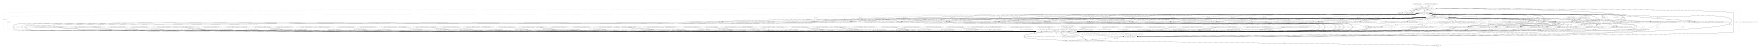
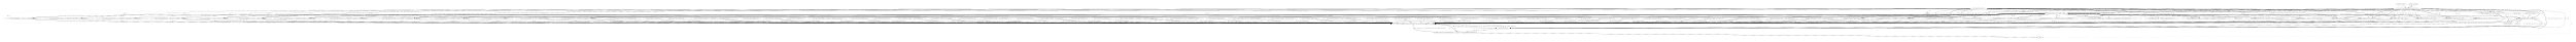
  digraph {
    fontname="IBM Plex Mono"
    node [fontname="IBM Plex Mono"]
    edge [fontname="IBM Plex Mono" style=solid]
    n1 [label="(Call,GetBootEncryptionStatus (Irp, irpSp))"]
    n2 [label="(Call,TCCompleteIrp (Irp, Irp->IoStatus.Status, Irp->IoStatus.Information))"]
    n3 [label="(Block,)"]
    n4 [label="(Identifier,irpSp)"]
    n5 [label="(MethodReturn,NTSTATUS)"]
    n6 [label="(Return,return TCCompleteIrp (Irp, Irp->IoStatus.Status, Irp->IoStatus.Information);)"]
-   n7 [label="(Call,Irp->IoStatus.Information)"]
    n8 [label="(Call,IoGetCurrentIrpStackLocation (Irp))"]
    n9 [label="(Call,irpSp = IoGetCurrentIrpStackLocation (Irp))"]
    n10 [label="(Call,StartBootEncryptionSetup (DeviceObject, Irp, irpSp))"]
    n11 [label="(Call,ValidateIOBufferSize (Irp, sizeof (VOLUME_PROPERTIES_STRUCT), ValidateInputOutput))"]
    n12 [label="(Call,ValidateIOBufferSize (Irp, sizeof (int), ValidateOutput))"]
    n13 [label="(Call,ValidateIOBufferSize (Irp, sizeof (int), ValidateOutput))"]
    n14 [label="(Call,StartDecoySystemWipe (DeviceObject, Irp, irpSp))"]
    n15 [label="(Call,GetBootLoaderFingerprint (Irp, irpSp))"]
    n16 [label="(Call,ValidateIOBufferSize (Irp, sizeof (DISK_GEOMETRY_STRUCT), ValidateInputOutput))"]
    n17 [label="(Call,GetBootLoaderVersion (Irp, irpSp))"]
    n18 [label="(Call,ValidateIOBufferSize (Irp, sizeof (UNMOUNT_STRUCT), ValidateInputOutput))"]
    n19 [label="(Call,ValidateIOBufferSize (Irp, sizeof (DISK_PARTITION_INFO_STRUCT), ValidateInputOutput))"]
    n20 [label="(Call,ValidateIOBufferSize (Irp, sizeof (uint32), ValidateOutput))"]
    n21 [label="(Call,ValidateIOBufferSize (Irp, sizeof (LONG), ValidateOutput))"]
    n22 [label="(Call,ValidateIOBufferSize (Irp, sizeof (GetSystemDriveDumpConfigRequest), ValidateOutput))"]
    n23 [label="(Call,ValidateIOBufferSize (Irp, sizeof (GetWarningFlagsRequest), ValidateOutput))"]
    n24 [label="(Call,ValidateIOBufferSize (Irp, sizeof (RESOLVE_SYMLINK_STRUCT), ValidateInputOutput))"]
    n25 [label="(Call,ValidateIOBufferSize (Irp, sizeof (ProbeRealDriveSizeRequest), ValidateInputOutput))"]
    n26 [label="(Call,ValidateIOBufferSize (Irp, sizeof (int), ValidateOutput))"]
    n27 [label="(Call,GetDecoySystemWipeStatus (Irp, irpSp))"]
    n28 [label="(Call,TCCompleteIrp (Irp, STATUS_INVALID_DEVICE_REQUEST, 0))"]
    n29 [label="(Call,ValidateIOBufferSize (Irp, sizeof (MOUNT_LIST_STRUCT), ValidateOutput))"]
    n30 [label="(Call,GetBootEncryptionAlgorithmName (Irp, irpSp))"]
    n31 [label="(Call,ValidateIOBufferSize (Irp, sizeof (int), ValidateOutput))"]
    n32 [label="(Call,ValidateIOBufferSize (Irp, sizeof (DISK_GEOMETRY_EX_STRUCT), ValidateInputOutput))"]
    n33 [label="(Call,ValidateIOBufferSize (Irp, sizeof (UNMOUNT_STRUCT), ValidateInputOutput))"]
    n34 [label="(Identifier,Irp)"]
    n35 [label="(Call,WriteBootDriveSector (Block, irpSp))"]
    n36 [label="(Call,ValidateIOBufferSize (Irp, sizeof (GetSystemDriveConfigurationRequest), ValidateInputOutput))"]
    n37 [label="(Call,ValidateIOBufferSize (Irp, sizeof (OPEN_TEST_STRUCT), ValidateInputOutput))"]
    n38 [label="(Call,ValidateIOBufferSize (Irp, sizeof (MOUNT_STRUCT), ValidateInputOutput))"]
    n39 [label="(Call,GetBootDriveVolumeProperties (Irp, irpSp))"]
    n40 [label="(Call,ReopenBootVolumeHeader (Irp, irpSp))"]
    n41 [label="(Block,)"]
    n42 [label="(MethodParameterIn,PIRP Irp)"]
    1000117
    n44 [label="(Call,Irp->IoStatus.Information = sizeof (VOLUME_PROPERTIES_STRUCT))"]
    n45 [label="(Call,Irp->IoStatus.Information = sizeof (DISK_GEOMETRY_STRUCT))"]
    n46 [label="(Call,Irp->IoStatus.Information = 0)"]
    n47 [label="(Call,Irp->IoStatus.Information = 0)"]
    n48 [label="(Call,Irp->IoStatus.Information = NT_SUCCESS (ntStatus) ? sizeof (OPEN_TEST_STRUCT) : 0)"]
    n49 [label="(Call,Irp->IoStatus.Information = 0)"]
-   n50 [label="(Call,Irp->IoStatus.Information = sizeof (LONG))"]
    n51 [label="(Call,Irp->IoStatus.Information = 0)"]
    n52 [label="(Call,Irp->IoStatus.Information = 0)"]
    n53 [label="(Call,Irp->IoStatus.Information = sizeof (ProbeRealDriveSizeRequest))"]
    n54 [label="(Call,Irp->IoStatus.Information = 0)"]
    n55 [label="(Call,Irp->IoStatus.Information = 0)"]
    n56 [label="(Call,Irp->IoStatus.Information = sizeof (MOUNT_STRUCT))"]
    n57 [label="(Call,Irp->IoStatus.Information = sizeof (int))"]
    n58 [label="(Call,Irp->IoStatus.Information = 0)"]
    n59 [label="(Call,Irp->IoStatus.Information = sizeof (UNMOUNT_STRUCT))"]
    n60 [label="(Call,Irp->IoStatus.Information = 0)"]
    n61 [label="(Call,Irp->IoStatus.Information = sizeof (*request))"]
    n62 [label="(Call,Irp->IoStatus.Information = 0)"]
    n63 [label="(Call,Irp->IoStatus.Information = 0)"]
    n64 [label="(Call,Irp->IoStatus.Information = irpSp->Parameters.DeviceIoControl.OutputBufferLength)"]
    n65 [label="(Call,Irp->IoStatus.Information = sizeof (DISK_GEOMETRY_EX_STRUCT))"]
    n66 [label="(Call,Irp->IoStatus.Information = 0)"]
-   n67 [label="(Call,Irp->IoStatus.Status)"]
    n68 [label="(Identifier,Irp)"]
    n69 [label="(Call,Irp->IoStatus.Information = sizeof (RESOLVE_SYMLINK_STRUCT))"]
    n70 [label="(Call,Irp->IoStatus.Information = sizeof (*request))"]
    n71 [label="(Identifier,irpSp)"]
    n72 [label="(Call,Irp->IoStatus.Information = 0)"]
    n73 [label="(Call,Irp->IoStatus.Information = sizeof (ProbeRealDriveSizeRequest))"]
    n74 [label="(Call,Irp->IoStatus.Information = sizeof (int))"]
    n75 [label="(ControlStructure,break;)"]
    n76 [label="(Call,Irp->IoStatus.Information = 0)"]
    n77 [label="(Call,Irp->IoStatus.Information = 0)"]
    n78 [label="(Call,Irp->IoStatus.Information = 0)"]
    n79 [label="(Call,Irp->IoStatus.Information = 0)"]
    n80 [label="(Call,Irp->IoStatus.Information = sizeof (DISK_PARTITION_INFO_STRUCT))"]
    n81 [label="(Call,Irp->IoStatus.Information = sizeof (int))"]
    n82 [label="(Call,Irp->IoStatus.Information = 0)"]
    n83 [label="(Call,Dump (\"IOCTL error 0x%08x\n\", Irp->IoStatus.Status))"]
    n84 [label="(Call,Irp->IoStatus.Information = 0)"]
    n85 [label="(Call,Irp->IoStatus.Information = 0)"]
    n86 [label="(Call,NT_SUCCESS (Irp->IoStatus.Status))"]
    n87 [label="(Call,Irp->IoStatus.Information = 0)"]
    n88 [label="(Identifier,irpSp)"]
    n89 [label="(Identifier,Irp)"]
    n90 [label="(Call,Irp->IoStatus.Information = sizeof (int))"]
    n91 [label="(Call,Irp->IoStatus.Information = sizeof (MOUNT_LIST_STRUCT))"]
    n92 [label="(Call,Irp->IoStatus.Information = sizeof (UNMOUNT_STRUCT))"]
    n93 [label="(Call,Irp->IoStatus.Information = sizeof (GetWarningFlagsRequest))"]
    n1 -> n2 [label="DDG: Irp" style=dotted]
    n1 -> n3 [label="AST: "]
    n1 -> n4 [label="CFG: "]
    n1 -> n5 [label="DDG: GetBootEncryptionStatus (Irp, irpSp)" style=dotted]
    n1 -> n5 [label="DDG: irpSp" style=bold]
    n2 -> n5 [label="DDG: Irp" style=dotted]
    n2 -> n5 [label="DDG: TCCompleteIrp (Irp, Irp->IoStatus.Status, Irp->IoStatus.Information)"]
    n2 -> n5 [label="DDG: Irp->IoStatus.Information"]
    n2 -> n5 [label="DDG: Irp->IoStatus.Status"]
    n2 -> n6 [label="AST: " style=bold]
    n2 -> n6 [label="DDG: TCCompleteIrp (Irp, Irp->IoStatus.Status, Irp->IoStatus.Information)" style=bold]
-   n2 -> n7 [label="CFG: "]
    n4 -> n1 [label="AST: " style=bold]
    n5 -> n6 [label="CFG: "]
    n6 -> n2 [label="CFG: " style=dotted]
    n6 -> n5 [label="DDG: <RET>" style=dotted]
    n6 -> n41 [label="AST: " style=bold]
-   n7 -> n2 [label="AST: " style=dotted]
    n8 -> n1 [label="DDG: Irp" style=bold]
    n8 -> n2 [label="DDG: Irp" style=dotted]
    n8 -> n9 [label="AST: "]
    n8 -> n9 [label="DDG: Irp" style=bold]
    n8 -> n10 [label="DDG: Irp"]
    n8 -> n11 [label="DDG: Irp" style=dotted]
    n8 -> n12 [label="DDG: Irp" style=dotted]
    n8 -> n13 [label="DDG: Irp" style=dotted]
    n8 -> n14 [label="DDG: Irp"]
    n8 -> n15 [label="DDG: Irp" style=dotted]
    n8 -> n16 [label="DDG: Irp"]
    n8 -> n17 [label="DDG: Irp"]
    n8 -> n18 [label="DDG: Irp" style=bold]
    n8 -> n19 [label="DDG: Irp"]
    n8 -> n20 [label="DDG: Irp" style=bold]
    n8 -> n21 [label="DDG: Irp"]
    n8 -> n22 [label="DDG: Irp" style=bold]
    n8 -> n23 [label="DDG: Irp" style=dotted]
    n8 -> n24 [label="DDG: Irp" style=bold]
    n8 -> n25 [label="DDG: Irp" style=dotted]
    n8 -> n26 [label="DDG: Irp" style=bold]
    n8 -> n27 [label="DDG: Irp" style=dotted]
    n8 -> n28 [label="DDG: Irp" style=dotted]
    n8 -> n29 [label="DDG: Irp" style=dotted]
    n8 -> n30 [label="DDG: Irp"]
    n8 -> n31 [label="DDG: Irp"]
    n8 -> n32 [label="DDG: Irp" style=bold]
    n8 -> n33 [label="DDG: Irp"]
    n8 -> n34 [label="CFG: " style=dotted]
    n8 -> n35 [label="DDG: Irp" style=dotted]
    n8 -> n36 [label="DDG: Irp" style=bold]
    n8 -> n37 [label="DDG: Irp" style=bold]
    n8 -> n38 [label="DDG: Irp" style=bold]
    n8 -> n39 [label="DDG: Irp"]
    n9 -> n1 [label="DDG: irpSp" style=bold]
    n9 -> n5 [label="DDG: IoGetCurrentIrpStackLocation (Irp)" style=bold]
    n9 -> n5 [label="DDG: irpSp"]
    n9 -> n8 [label="CFG: "]
    n9 -> n10 [label="DDG: irpSp" style=dotted]
    n9 -> n14 [label="DDG: irpSp" style=bold]
    n9 -> n15 [label="DDG: irpSp" style=bold]
    n9 -> n17 [label="DDG: irpSp" style=bold]
    n9 -> n27 [label="DDG: irpSp" style=bold]
    n9 -> n30 [label="DDG: irpSp" style=dotted]
    n9 -> n35 [label="DDG: irpSp"]
    n9 -> n39 [label="DDG: irpSp" style=dotted]
    n9 -> n40 [label="DDG: irpSp"]
    n9 -> n41 [label="AST: " style=dotted]
    n10 -> n2 [label="DDG: Irp" style=bold]
    n11 -> n2 [label="DDG: Irp"]
    n12 -> n2 [label="DDG: Irp" style=dotted]
    n13 -> n2 [label="DDG: Irp"]
    n14 -> n2 [label="DDG: Irp" style=bold]
    n15 -> n2 [label="DDG: Irp"]
    n16 -> n2 [label="DDG: Irp" style=dotted]
    n17 -> n2 [label="DDG: Irp"]
    n18 -> n2 [label="DDG: Irp" style=bold]
    n19 -> n2 [label="DDG: Irp" style=dotted]
    n20 -> n2 [label="DDG: Irp"]
    n21 -> n2 [label="DDG: Irp" style=bold]
    n22 -> n2 [label="DDG: Irp"]
    n23 -> n2 [label="DDG: Irp" style=bold]
    n24 -> n2 [label="DDG: Irp" style=bold]
    n25 -> n2 [label="DDG: Irp" style=dotted]
    n26 -> n2 [label="DDG: Irp" style=bold]
    n27 -> n2 [label="DDG: Irp"]
    n29 -> n2 [label="DDG: Irp" style=bold]
    n30 -> n2 [label="DDG: Irp" style=bold]
    n31 -> n2 [label="DDG: Irp" style=bold]
    n32 -> n2 [label="DDG: Irp" style=dotted]
    n33 -> n2 [label="DDG: Irp" style=bold]
    n34 -> n8 [label="AST: "]
    n35 -> n2 [label="DDG: Irp" style=bold]
    n36 -> n2 [label="DDG: Irp" style=dotted]
    n37 -> n2 [label="DDG: Irp"]
    n38 -> n2 [label="DDG: Irp" style=dotted]
    n39 -> n2 [label="DDG: Irp"]
    n40 -> n2 [label="DDG: Irp" style=bold]
-   n1 -> n42 [label="DDG: Irp"]
+   n42 -> n1 [label="DDG: Irp"]
    n42 -> n2 [label="DDG: Irp" style=dotted]
    n42 -> n5 [label="DDG: Irp" style=bold]
    n42 -> n8 [label="DDG: Irp" style=bold]
    n42 -> n10 [label="DDG: Irp" style=dotted]
    n42 -> n11 [label="DDG: Irp"]
    n42 -> n12 [label="DDG: Irp" style=dotted]
    n42 -> n13 [label="DDG: Irp"]
    n42 -> n14 [label="DDG: Irp"]
    n42 -> n15 [label="DDG: Irp" style=dotted]
    n42 -> n16 [label="DDG: Irp" style=bold]
    n42 -> n17 [label="DDG: Irp" style=bold]
    n42 -> n18 [label="DDG: Irp" style=dotted]
    n42 -> n19 [label="DDG: Irp" style=dotted]
    n42 -> n20 [label="DDG: Irp"]
    n42 -> n21 [label="DDG: Irp" style=bold]
    n42 -> n22 [label="DDG: Irp"]
    n42 -> n23 [label="DDG: Irp" style=bold]
    n42 -> n24 [label="DDG: Irp" style=bold]
    n42 -> n25 [label="DDG: Irp" style=bold]
    n42 -> n26 [label="DDG: Irp" style=dotted]
    n42 -> n27 [label="DDG: Irp" style=dotted]
    n42 -> n28 [label="DDG: Irp"]
    n42 -> n29 [label="DDG: Irp"]
    n42 -> n30 [label="DDG: Irp"]
    n42 -> n31 [label="DDG: Irp"]
    n42 -> n32 [label="DDG: Irp" style=dotted]
    n42 -> n33 [label="DDG: Irp"]
    n42 -> n35 [label="DDG: Irp" style=bold]
    n42 -> n36 [label="DDG: Irp" style=dotted]
    n42 -> n37 [label="DDG: Irp" style=dotted]
    n42 -> n38 [label="DDG: Irp" style=dotted]
    n42 -> n39 [label="DDG: Irp"]
    n42 -> n40 [label="DDG: Irp"]
    n42 -> 1000117 [label="AST: " style=dotted]
    n44 -> n2 [label="DDG: Irp->IoStatus.Information" style=bold]
    n45 -> n2 [label="DDG: Irp->IoStatus.Information"]
    n46 -> n2 [label="DDG: Irp->IoStatus.Information"]
    n47 -> n2 [label="DDG: Irp->IoStatus.Information"]
    n48 -> n2 [label="DDG: Irp->IoStatus.Information" style=bold]
    n49 -> n2 [label="DDG: Irp->IoStatus.Information" style=dotted]
-   n50 -> n2 [label="DDG: Irp->IoStatus.Information" style=dotted]
    n51 -> n2 [label="DDG: Irp->IoStatus.Information" style=bold]
    n52 -> n2 [label="DDG: Irp->IoStatus.Information" style=dotted]
    n53 -> n2 [label="DDG: Irp->IoStatus.Information" style=dotted]
    n54 -> n2 [label="DDG: Irp->IoStatus.Information"]
    n55 -> n2 [label="DDG: Irp->IoStatus.Information" style=dotted]
    n56 -> n2 [label="DDG: Irp->IoStatus.Information"]
    n57 -> n2 [label="DDG: Irp->IoStatus.Information" style=bold]
    n58 -> n2 [label="DDG: Irp->IoStatus.Information"]
    n59 -> n2 [label="DDG: Irp->IoStatus.Information" style=dotted]
    n60 -> n2 [label="DDG: Irp->IoStatus.Information"]
    n61 -> n2 [label="DDG: Irp->IoStatus.Information" style=bold]
    n62 -> n2 [label="DDG: Irp->IoStatus.Information" style=dotted]
    n63 -> n2 [label="DDG: Irp->IoStatus.Information"]
    n64 -> n2 [label="DDG: Irp->IoStatus.Information" style=bold]
    n65 -> n2 [label="DDG: Irp->IoStatus.Information" style=dotted]
    n66 -> n2 [label="DDG: Irp->IoStatus.Information"]
-   n67 -> n2 [label="AST: " style=bold]
    n68 -> n1 [label="AST: "]
    n69 -> n2 [label="DDG: Irp->IoStatus.Information"]
    n70 -> n2 [label="DDG: Irp->IoStatus.Information" style=dotted]
    n71 -> n9 [label="AST: " style=dotted]
    n72 -> n2 [label="DDG: Irp->IoStatus.Information" style=bold]
    n73 -> n2 [label="DDG: Irp->IoStatus.Information" style=bold]
    n74 -> n2 [label="DDG: Irp->IoStatus.Information" style=dotted]
    n75 -> n1 [label="CFG: "]
    n76 -> n2 [label="DDG: Irp->IoStatus.Information" style=bold]
    n77 -> n2 [label="DDG: Irp->IoStatus.Information"]
    n78 -> n2 [label="DDG: Irp->IoStatus.Information"]
    n79 -> n2 [label="DDG: Irp->IoStatus.Information" style=bold]
    n80 -> n2 [label="DDG: Irp->IoStatus.Information" style=dotted]
    n81 -> n2 [label="DDG: Irp->IoStatus.Information" style=dotted]
    n82 -> n2 [label="DDG: Irp->IoStatus.Information"]
    n83 -> n2 [label="DDG: Irp->IoStatus.Status"]
    n84 -> n2 [label="DDG: Irp->IoStatus.Information" style=bold]
    n85 -> n2 [label="DDG: Irp->IoStatus.Information"]
    n86 -> n2 [label="DDG: Irp->IoStatus.Status" style=dotted]
    n87 -> n2 [label="DDG: Irp->IoStatus.Information" style=dotted]
    n88 -> n9 [label="CFG: " style=bold]
    n89 -> n2 [label="AST: " style=bold]
    n90 -> n2 [label="DDG: Irp->IoStatus.Information"]
    n91 -> n2 [label="DDG: Irp->IoStatus.Information" style=bold]
    n92 -> n2 [label="DDG: Irp->IoStatus.Information"]
    n93 -> n2 [label="DDG: Irp->IoStatus.Information" style=bold]
  }
